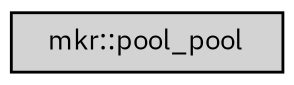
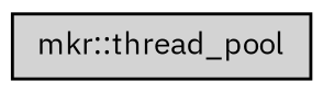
  digraph {
    rankdir=LR
    fontname="IBM Plex Sans"
-   n1 [color=black fillcolor=lightgrey fontname="IBM Plex Sans" fontsize=10 height=0.2 label="mkr::pool_pool" shape=record style=filled width=0.4]
+   n1 [color=black fillcolor=lightgrey fontname="IBM Plex Sans" fontsize=10 height=0.2 label="mkr::thread_pool" shape=record style=filled width=0.4]
  }
